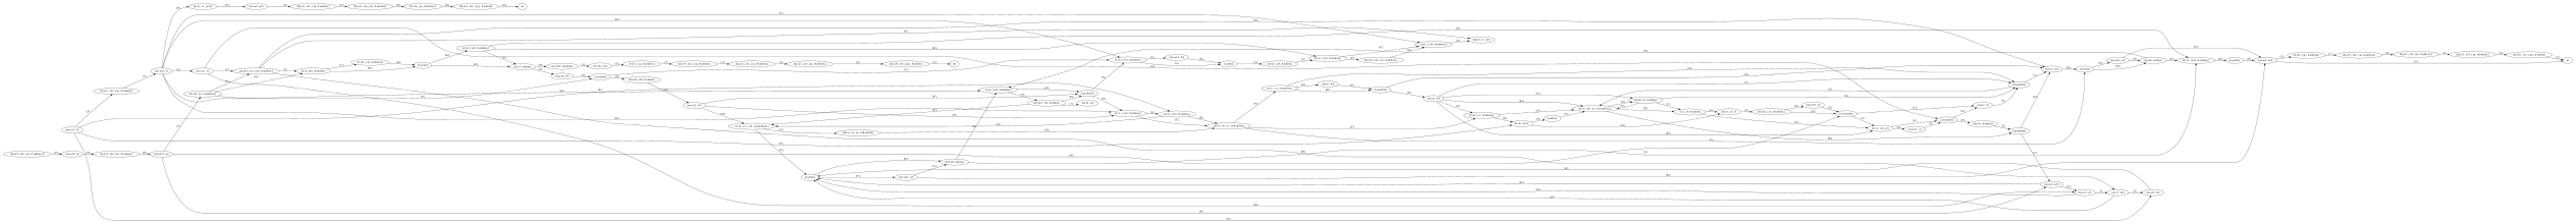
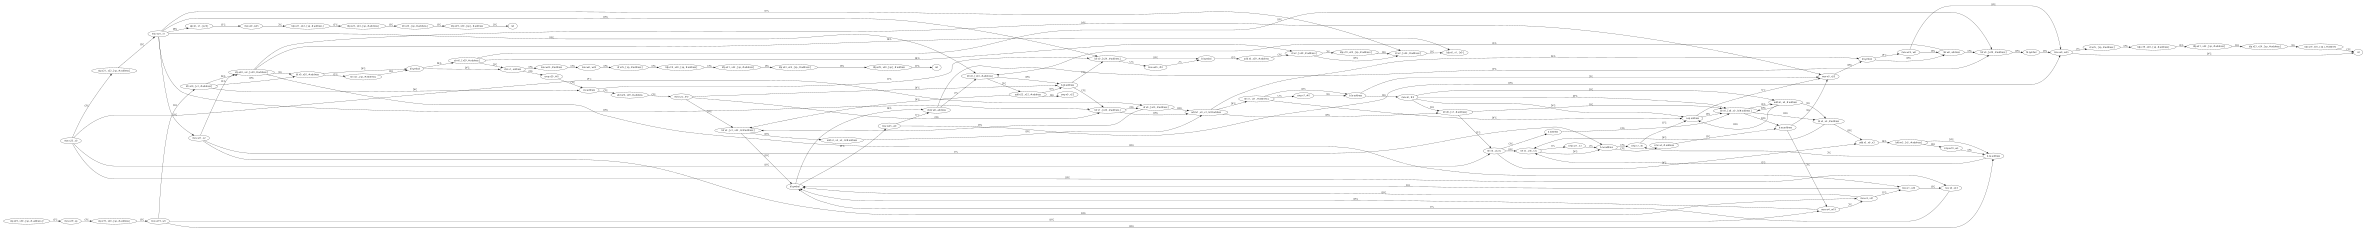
  digraph {
    fontname=Ubuntu
    rankdir=LR
    node [fontname=Ubuntu]
    edge [fontname=Ubuntu]
    n1 [label="stp x29 , x30 , [ sp , #- address ]!"]
    n2 [label="mov x29 , sp"]
    n3 [label="stp x19 , x20 , [ sp , # address ]"]
    n4 [label="mov w19 , w3"]
    n5 [label="ldr x20 , [ x1 , # address ]"]
    n6 [label="b.ne address"]
    n7 [label="mov w4 , w19"]
    n8 [label="stp x20 , xzr , [ x29 , # address ]"]
    n9 [label="lsl x0 , x20 , # address"]
    n10 [label="b.le address"]
    n11 [label="ldr x3 , [ x6 , x3 ]"]
    n12 [label="cmp x7 , x0"]
    n13 [label="mov x3 , x21"]
    n14 [label="bl symbol"]
    n15 [label="ldp x0 , x1 , [ x0 ]"]
    n16 [label="mov x0 , x20"]
    n17 [label="mov x1 , x20"]
    n18 [label="str x25 , [ sp , # address ]"]
    n19 [label="bl symbol"]
    n20 [label="ldr x0 , [ x24 , # address ]"]
    n21 [label="add x20 , x29 , # address"]
    n22 [label="mov x23 , x0"]
    n23 [label="stp x21 , x22 , [ sp , # address ]"]
    n24 [label="ldr x6 , [ x23 ]"]
    n25 [label="ldr x0 , [ x23 , # address ]"]
    n26 [label="mov x0 , x23"]
    n27 [label="mov x24 , x1"]
    n28 [label="b address"]
    n29 [label="add x5 , x6 , x3"]
    n30 [label="ldr x2 , [ x1 , x22 , lsl # address ]"]
    n31 [label="add x1 , x0 , x1 , lsl # address"]
    n32 [label="mov x21 , x2"]
    n33 [label="str x2 , [ x24 , # address ]"]
    n34 [label="stp x0 , x1 , [ x24 ]"]
    n35 [label="ldr x1 , [ x24 , # address ]"]
    n36 [label="ldr x0 , [ x24 , # address ]"]
    n37 [label="b.ne address"]
    n38 [label="mov w25 , # 0"]
    n39 [label="bl symbol"]
    n40 [label="mov w0 , w25"]
    n41 [label="add x22 , x22 , # address"]
    n42 [label="b.gt address"]
    n43 [label="cmn x4 , # address"]
    n44 [label="bl symbol"]
    n45 [label="str x0 , [ x29 , # address ]"]
    n46 [label="cbz x1 , address"]
    n47 [label="ldr x2 , [ x29 , # address ]"]
    n48 [label="ldr x0 , [ x29 , # address ]"]
    n49 [label="mov w25 , # address"]
    n50 [label="cmp x20 , # 0"]
    n51 [label="ldp x19 , x20 , [ sp , # address ]"]
    n52 [label="bl symbol"]
    n53 [label="mov w0 , w25"]
    n54 [label="ldr x25 , [ sp , # address ]"]
    n55 [label="ldp x19 , x20 , [ sp , # address ]"]
    n56 [label="ldp x21 , x22 , [ sp , # address ]"]
    n57 [label="ldp x23 , x24 , [ sp , # address ]"]
    n58 [label="ldp x29 , x30 , [ sp ] , # address"]
    n59 [label=ret]
    n60 [label="mov x22 , # 0"]
    n61 [label="add x0 , x29 , # address"]
    n62 [label="ldp x21 , x22 , [ sp , # address ]"]
    n63 [label="ldp x23 , x24 , [ sp , # address ]"]
    n64 [label="ldr x25 , [ sp , # address ]"]
    n65 [label="ldp x29 , x30 , [ sp ] , # address"]
    n66 [label=ret]
    n67 [label="cmp x0 , x22"]
    n68 [label="add x1 , x2 , x2 , lsl # address"]
    n69 [label="mov w25 , w0"]
    n70 [label="cbz w0 , address"]
    n71 [label="mov w0 , w25"]
    n72 [label="ldr x25 , [ sp , # address ]"]
    n73 [label=ret]
    n74 [label="mov x0 , # 0"]
    n75 [label="ldr x8 , [ x1 , # address ]"]
    n76 [label="ldr x4 , [ x8 , x0 , lsl # address ]"]
    n77 [label="add x0 , x0 , # address"]
    n78 [label="b.eq address"]
    n79 [label="lsl x3 , x4 , # address"]
    n80 [label="b.eq address"]
    n81 [label="ldrb w5 , [ x5 , # address ]"]
    n82 [label="cmp x21 , x3"]
    n83 [label="ldp x19 , x20 , [ sp , # address ]"]
    n84 [label="ldp x21 , x22 , [ sp , # address ]"]
    n85 [label="ldp x23 , x24 , [ sp , # address ]"]
    n86 [label="ldp x29 , x30 , [ sp ] , # address"]
    n87 [label="cmp w19 , w5"]
    n88 [label="ldr x7 , [ x1 , # address ]"]
    n89 [label="mov w25 , w0"]
    n90 [label="cbnz w0 , address"]
    n91 [label="cmp x7 , # 0"]
    n92 [label="b.le address"]
    n1 -> n2 [label=CFG]
    n2 -> n3 [label=CFG]
    n3 -> n4 [label=CFG]
    n4 -> n5 [label=CFG]
    n4 -> n6 [label=DFG]
    n4 -> n7 [label=DFG]
    n5 -> n8 [label=DFG]
    n5 -> n9 [label=DFG]
    n5 -> n10 [label=DFG]
    n6 -> n11 [label=CFG]
    n6 -> n12 [label=CFG]
    n7 -> n13 [label=CFG]
    n7 -> n14 [label=DFG]
    n8 -> n9 [label=CFG]
    n8 -> n15 [label=DFG]
    n8 -> n16 [label=DFG]
    n8 -> n17 [label=DFG]
    n9 -> n18 [label=CFG]
    n9 -> n19 [label=DFG]
    n10 -> n20 [label=CFG]
    n10 -> n21 [label=CFG]
    n11 -> n37 [label=DFG]
    n11 -> n82 [label=CFG]
    n12 -> n78 [label=CFG]
    n13 -> n14 [label=DFG]
    n13 -> n17 [label=CFG]
    n14 -> n89 [label=DFG]
    n14 -> n90 [label=DFG]
    n16 -> n44 [label=DFG]
    n17 -> n14 [label=DFG]
    n17 -> n26 [label=CFG]
    n18 -> n19 [label=CFG]
    n19 -> n45 [label=DFG]
    n19 -> n46 [label=DFG]
    n20 -> n38 [label=CFG]
    n20 -> n39 [label=DFG]
    n21 -> n60 [label=CFG]
    n22 -> n23 [label=CFG]
    n22 -> n24 [label=DFG]
    n22 -> n25 [label=DFG]
    n22 -> n26 [label=DFG]
    n23 -> n27 [label=CFG]
-   n74 -> n11 [label=DFG]
+   n24 -> n11 [label=DFG]
    n24 -> n28 [label=CFG]
    n24 -> n29 [label=DFG]
    n25 -> n30 [label=CFG]
    n25 -> n31 [label=DFG]
    n26 -> n14 [label=DFG]
    n27 -> n20 [label=DFG]
    n27 -> n32 [label=CFG]
    n27 -> n33 [label=DFG]
    n27 -> n34 [label=DFG]
    n27 -> n35 [label=DFG]
    n27 -> n36 [label=DFG]
    n28 -> n76 [label=CFG]
    n29 -> n81 [label=DFG]
    n30 -> n14 [label=DFG]
    n30 -> n68 [label=DFG]
    n31 -> n44 [label=DFG]
    n31 -> n75 [label=DFG]
    n31 -> n88 [label=DFG]
    n32 -> n8 [label=CFG]
    n32 -> n13 [label=DFG]
    n32 -> n37 [label=DFG]
    n33 -> n15 [label=CFG]
    n34 -> n40 [label=CFG]
    n35 -> n25 [label=CFG]
    n35 -> n31 [label=DFG]
    n36 -> n41 [label=CFG]
    n36 -> n42 [label=DFG]
    n37 -> n12 [label=CFG]
    n37 -> n43 [label=CFG]
    n38 -> n39 [label=CFG]
    n39 -> n61 [label=CFG]
    n40 -> n62 [label=CFG]
    n41 -> n30 [label=DFG]
    n41 -> n42 [label=DFG]
    n41 -> n67 [label=CFG]
    n42 -> n20 [label=CFG]
    n42 -> n35 [label=CFG]
    n43 -> n80 [label=CFG]
    n44 -> n69 [label=DFG]
    n44 -> n70 [label=DFG]
    n45 -> n46 [label=CFG]
    n45 -> n47 [label=DFG]
    n45 -> n48 [label=DFG]
    n46 -> n49 [label=CFG]
    n46 -> n50 [label=CFG]
    n47 -> n33 [label=DFG]
    n47 -> n51 [label=CFG]
    n48 -> n52 [label=DFG]
    n49 -> n53 [label=CFG]
    n50 -> n10 [label=CFG]
    n51 -> n33 [label=CFG]
    n52 -> n71 [label=CFG]
    n53 -> n54 [label=CFG]
    n54 -> n55 [label=CFG]
    n55 -> n56 [label=CFG]
    n56 -> n57 [label=CFG]
    n57 -> n58 [label=CFG]
    n58 -> n59 [label=CFG]
    n60 -> n30 [label=DFG]
    n60 -> n35 [label=CFG]
    n60 -> n42 [label=DFG]
    n61 -> n47 [label=CFG]
    n62 -> n63 [label=CFG]
    n63 -> n64 [label=CFG]
    n64 -> n65 [label=CFG]
    n65 -> n66 [label=CFG]
    n68 -> n31 [label=DFG]
    n69 -> n70 [label=CFG]
    n69 -> n71 [label=DFG]
    n70 -> n36 [label=CFG]
    n70 -> n48 [label=CFG]
    n71 -> n72 [label=CFG]
    n71 -> n73 [label=DFG]
    n72 -> n83 [label=CFG]
    n74 -> n75 [label=CFG]
    n74 -> n76 [label=DFG]
    n74 -> n77 [label=DFG]
    n74 -> n78 [label=DFG]
    n75 -> n24 [label=CFG]
    n75 -> n76 [label=DFG]
    n76 -> n77 [label=CFG]
    n76 -> n79 [label=DFG]
    n76 -> n80 [label=DFG]
    n77 -> n76 [label=DFG]
    n77 -> n78 [label=DFG]
    n77 -> n79 [label=CFG]
    n78 -> n16 [label=CFG]
    n78 -> n76 [label=CFG]
    n79 -> n11 [label=DFG]
    n79 -> n29 [label=DFG]
    n80 -> n7 [label=CFG]
    n80 -> n16 [label=CFG]
    n81 -> n6 [label=DFG]
    n81 -> n87 [label=CFG]
    n82 -> n37 [label=CFG]
    n83 -> n84 [label=CFG]
    n84 -> n85 [label=CFG]
    n85 -> n86 [label=CFG]
    n86 -> n73 [label=CFG]
    n87 -> n6 [label=CFG]
    n88 -> n78 [label=DFG]
    n88 -> n91 [label=CFG]
    n88 -> n92 [label=DFG]
    n89 -> n71 [label=DFG]
    n89 -> n90 [label=CFG]
    n90 -> n36 [label=CFG]
    n90 -> n48 [label=CFG]
    n91 -> n92 [label=CFG]
    n92 -> n16 [label=CFG]
    n92 -> n74 [label=CFG]
  }
